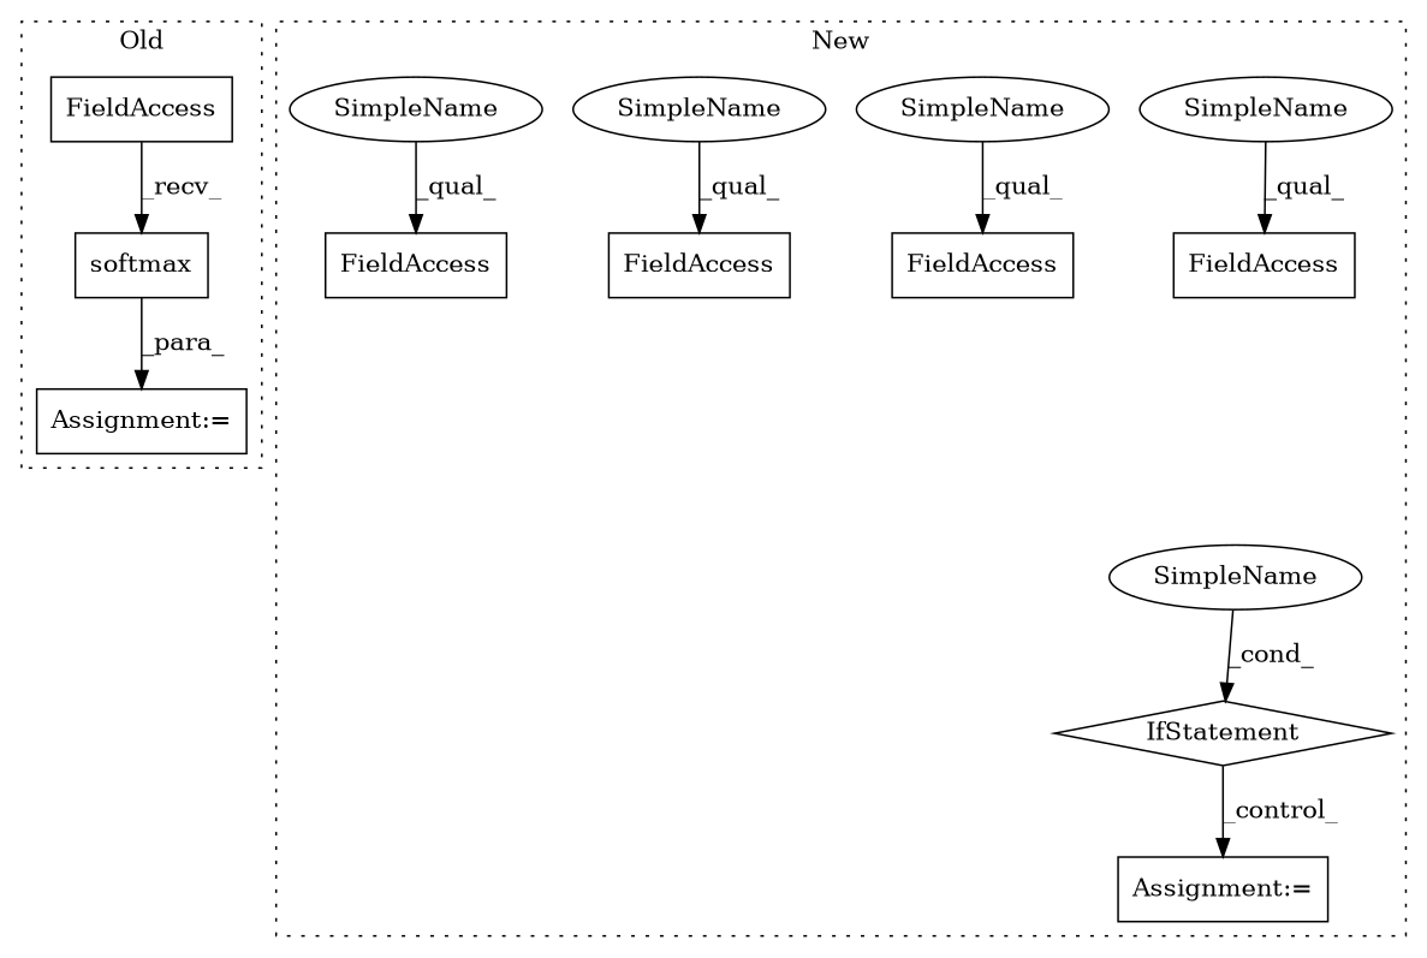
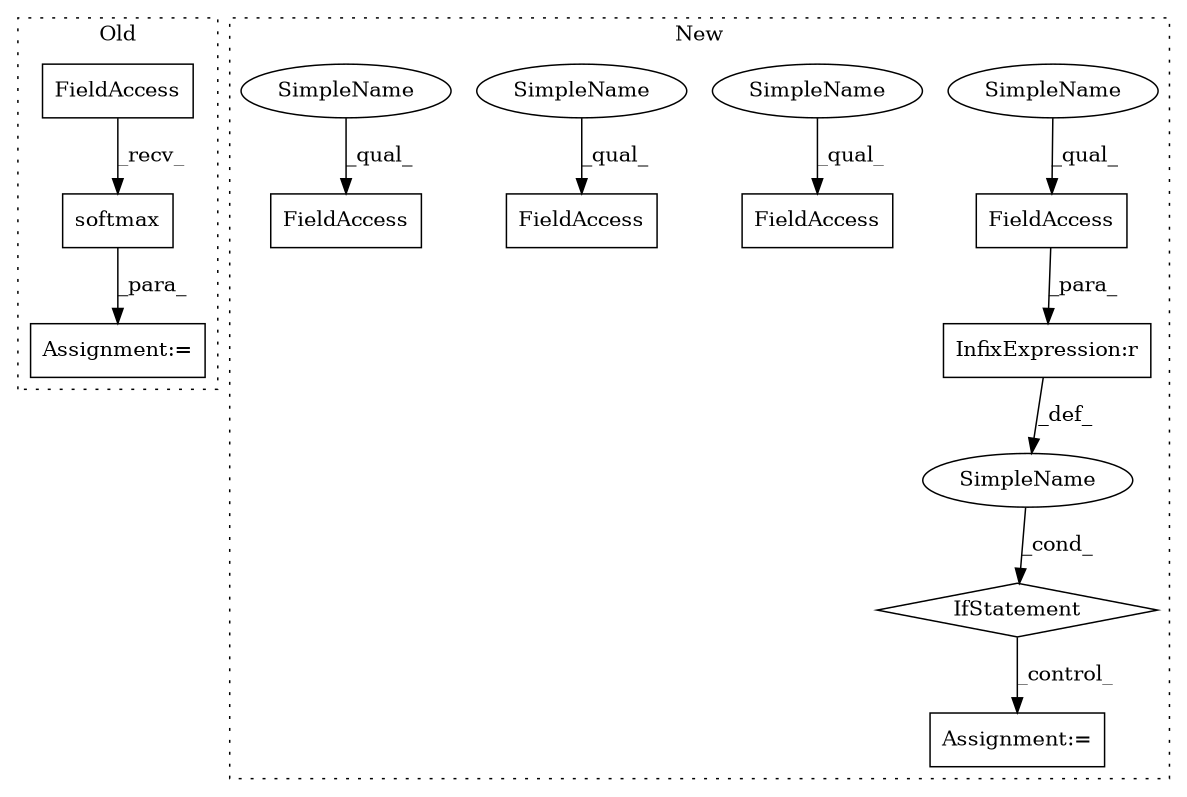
  digraph {
    node [a=22 l=4 s=5388 shape=box]
    n1 [a=32 l="8,1" label=softmax s="7311,7324"]
    n2 [a=7 l=1 label="Assignment:=" s=7173]
    n3 [l=16 label=FieldAccess s=7294]
    n4 [a=25 l="4,2" label=IfStatement s="5384,5411" shape=diamond]
    n5 [a=7 l=1 label="Assignment:=" s=5432]
    n6 [a=42 label=SimpleName shape=ellipse l="" s=""]
+   n7 [a=27 label="InfixExpression:r" s=5403]
    n8 [l=15 label=FieldAccess]
    n9 [l=20 label=FieldAccess s=6670]
    n10 [l=15 label=FieldAccess s=5449]
    n11 [l=15 label=FieldAccess s=5822]
    n12 [a=42 label=SimpleName shape=ellipse]
    n13 [a=42 label=SimpleName s=5449 shape=ellipse]
    n14 [a=42 label=SimpleName s=5822 shape=ellipse]
    n15 [a=42 label=SimpleName s=6670 shape=ellipse]
    subgraph cluster_1 {
      label=Old
      style=dotted
      n1
      n2
      n3
    }
    subgraph cluster_2 {
      label=New
      style=dotted
      n4
      n5
      n6
+     n7
      n8
      n9
      n10
      n11
      n12
      n13
      n14
      n15
    }
    n1 -> n2 [label=_para_]
    n3 -> n1 [label=_recv_]
    n4 -> n5 [label=_control_]
    n6 -> n4 [label=_cond_]
+   n7 -> n6 [label=_def_]
+   n8 -> n7 [label=_para_]
    n12 -> n8 [label=_qual_]
    n13 -> n10 [label=_qual_]
    n14 -> n11 [label=_qual_]
    n15 -> n9 [label=_qual_]
  }
